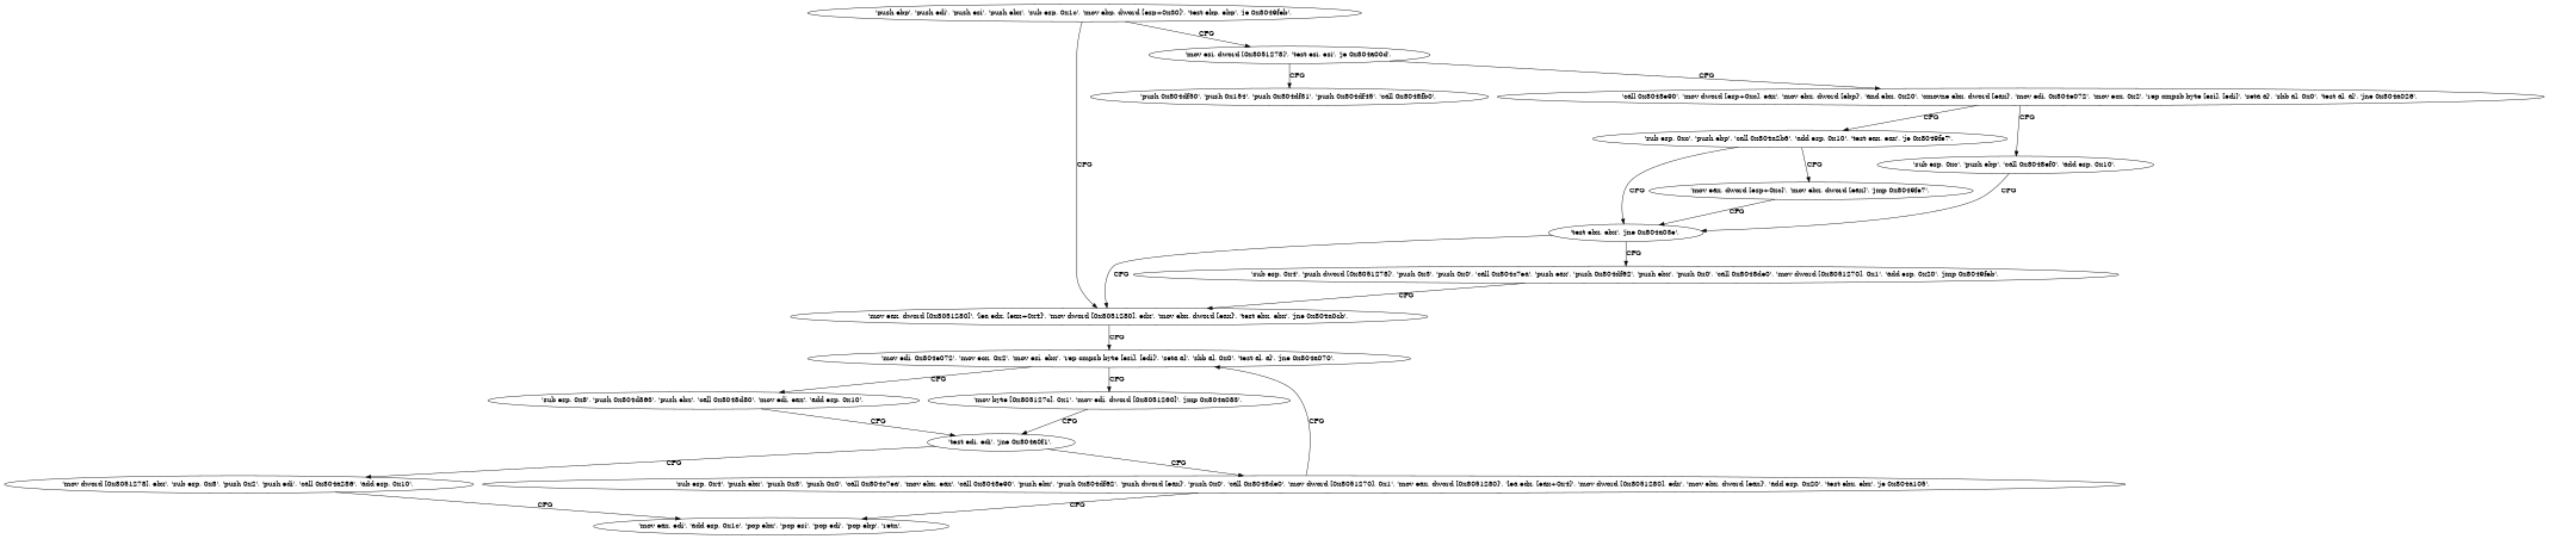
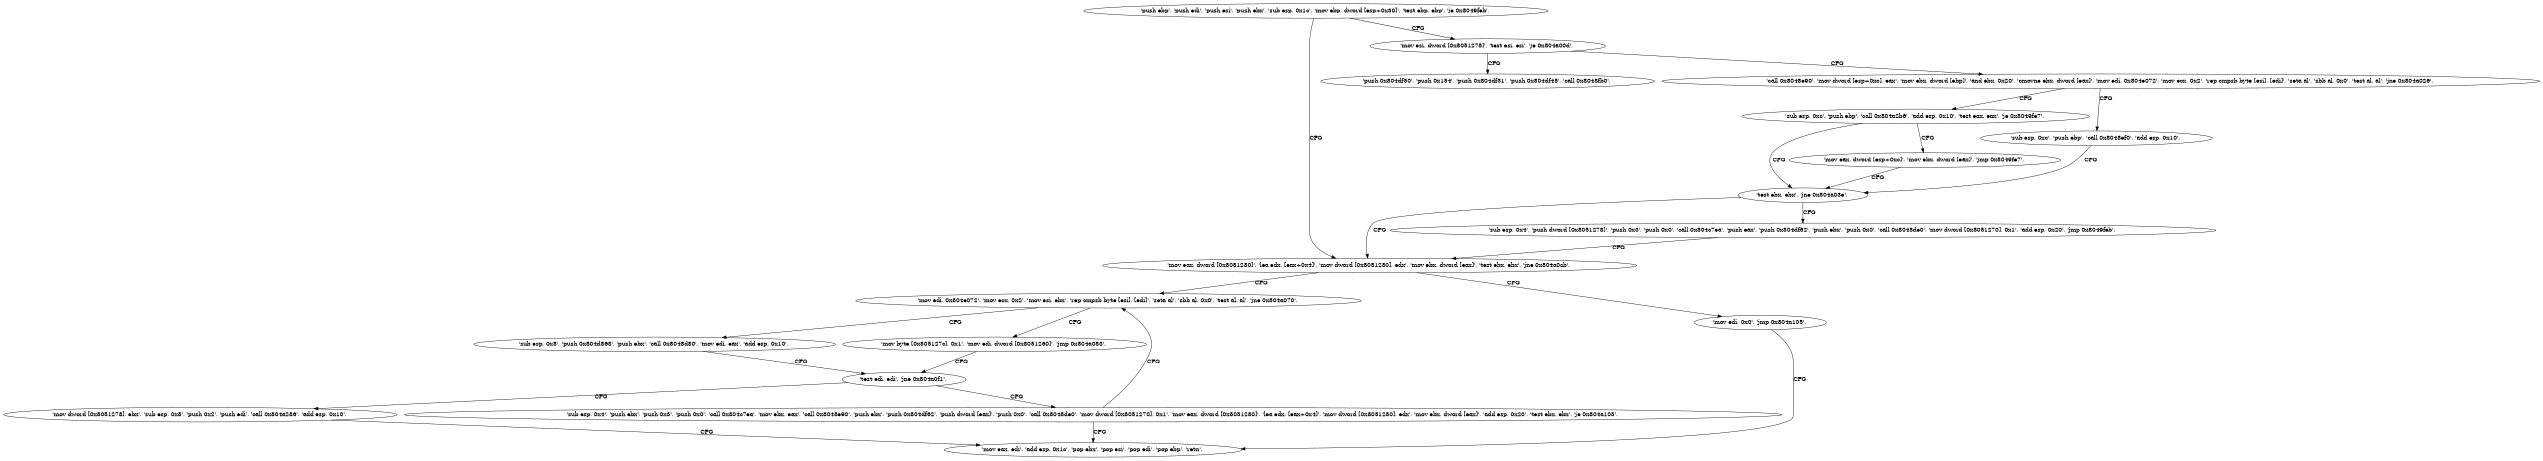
  digraph {
    n1 [label="'push ebp', 'push edi', 'push esi', 'push ebx', 'sub esp, 0x1c', 'mov ebp, dword [esp+0x30]', 'test ebp, ebp', 'je 0x8049feb', "]
    n2 [label="'mov eax, dword [0x8051280]', 'lea edx, [eax+0x4]', 'mov dword [0x8051280], edx', 'mov ebx, dword [eax]', 'test ebx, ebx', 'jne 0x804a0cb', "]
    n3 [label="'mov esi, dword [0x8051278]', 'test esi, esi', 'je 0x804a00d', "]
    n4 [label="'mov edi, 0x804e072', 'mov ecx, 0x2', 'mov esi, ebx', 'rep cmpsb byte [esi], [edi]', 'seta al', 'sbb al, 0x0', 'test al, al', 'jne 0x804a070', "]
+   n5 [label="'mov edi, 0x0', 'jmp 0x804a105', "]
    n6 [label="'push 0x804df50', 'push 0x154', 'push 0x804df31', 'push 0x804df45', 'call 0x8048fb0', "]
    n7 [label="'call 0x8048e90', 'mov dword [esp+0xc], eax', 'mov ebx, dword [ebp]', 'and ebx, 0x20', 'cmovne ebx, dword [eax]', 'mov edi, 0x804e072', 'mov ecx, 0x2', 'rep cmpsb byte [esi], [edi]', 'seta al', 'sbb al, 0x0', 'test al, al', 'jne 0x804a026', "]
    n8 [label="'sub esp, 0x8', 'push 0x804d863', 'push ebx', 'call 0x8048d80', 'mov edi, eax', 'add esp, 0x10', "]
    n9 [label="'mov byte [0x805127c], 0x1', 'mov edi, dword [0x8051260]', 'jmp 0x804a083', "]
    n10 [label="'mov eax, edi', 'add esp, 0x1c', 'pop ebx', 'pop esi', 'pop edi', 'pop ebp', 'retn', "]
    n11 [label="'sub esp, 0xc', 'push ebp', 'call 0x804a2b6', 'add esp, 0x10', 'test eax, eax', 'je 0x8049fe7', "]
    n12 [label="'sub esp, 0xc', 'push ebp', 'call 0x8048ef0', 'add esp, 0x10', "]
    n13 [label="'test edi, edi', 'jne 0x804a0f1', "]
    n14 [label="'test ebx, ebx', 'jne 0x804a03e', "]
    n15 [label="'mov eax, dword [esp+0xc]', 'mov ebx, dword [eax]', 'jmp 0x8049fe7', "]
    n16 [label="'mov dword [0x8051278], ebx', 'sub esp, 0x8', 'push 0x2', 'push edi', 'call 0x804a286', 'add esp, 0x10', "]
    n17 [label="'sub esp, 0x4', 'push ebx', 'push 0x3', 'push 0x0', 'call 0x804c7ea', 'mov ebx, eax', 'call 0x8048e90', 'push ebx', 'push 0x804df62', 'push dword [eax]', 'push 0x0', 'call 0x8048de0', 'mov dword [0x8051270], 0x1', 'mov eax, dword [0x8051280]', 'lea edx, [eax+0x4]', 'mov dword [0x8051280], edx', 'mov ebx, dword [eax]', 'add esp, 0x20', 'test ebx, ebx', 'je 0x804a105', "]
    n18 [label="'sub esp, 0x4', 'push dword [0x8051278]', 'push 0x3', 'push 0x0', 'call 0x804c7ea', 'push eax', 'push 0x804df62', 'push ebx', 'push 0x0', 'call 0x8048de0', 'mov dword [0x8051270], 0x1', 'add esp, 0x20', 'jmp 0x8049feb', "]
    n1 -> n2 [label=CFG]
    n1 -> n3 [label=CFG]
    n2 -> n4 [label=CFG]
+   n2 -> n5 [label=CFG]
    n3 -> n6 [label=CFG]
    n3 -> n7 [label=CFG]
    n4 -> n8 [label=CFG]
    n4 -> n9 [label=CFG]
+   n5 -> n10 [label=CFG]
    n7 -> n11 [label=CFG]
    n7 -> n12 [label=CFG]
    n8 -> n13 [label=CFG]
    n9 -> n13 [label=CFG]
    n11 -> n14 [label=CFG]
    n11 -> n15 [label=CFG]
    n12 -> n14 [label=CFG]
    n13 -> n16 [label=CFG]
    n13 -> n17 [label=CFG]
    n14 -> n2 [label=CFG]
    n14 -> n18 [label=CFG]
    n15 -> n14 [label=CFG]
    n16 -> n10 [label=CFG]
    n17 -> n4 [label=CFG]
    n17 -> n10 [label=CFG]
    n18 -> n2 [label=CFG]
  }
